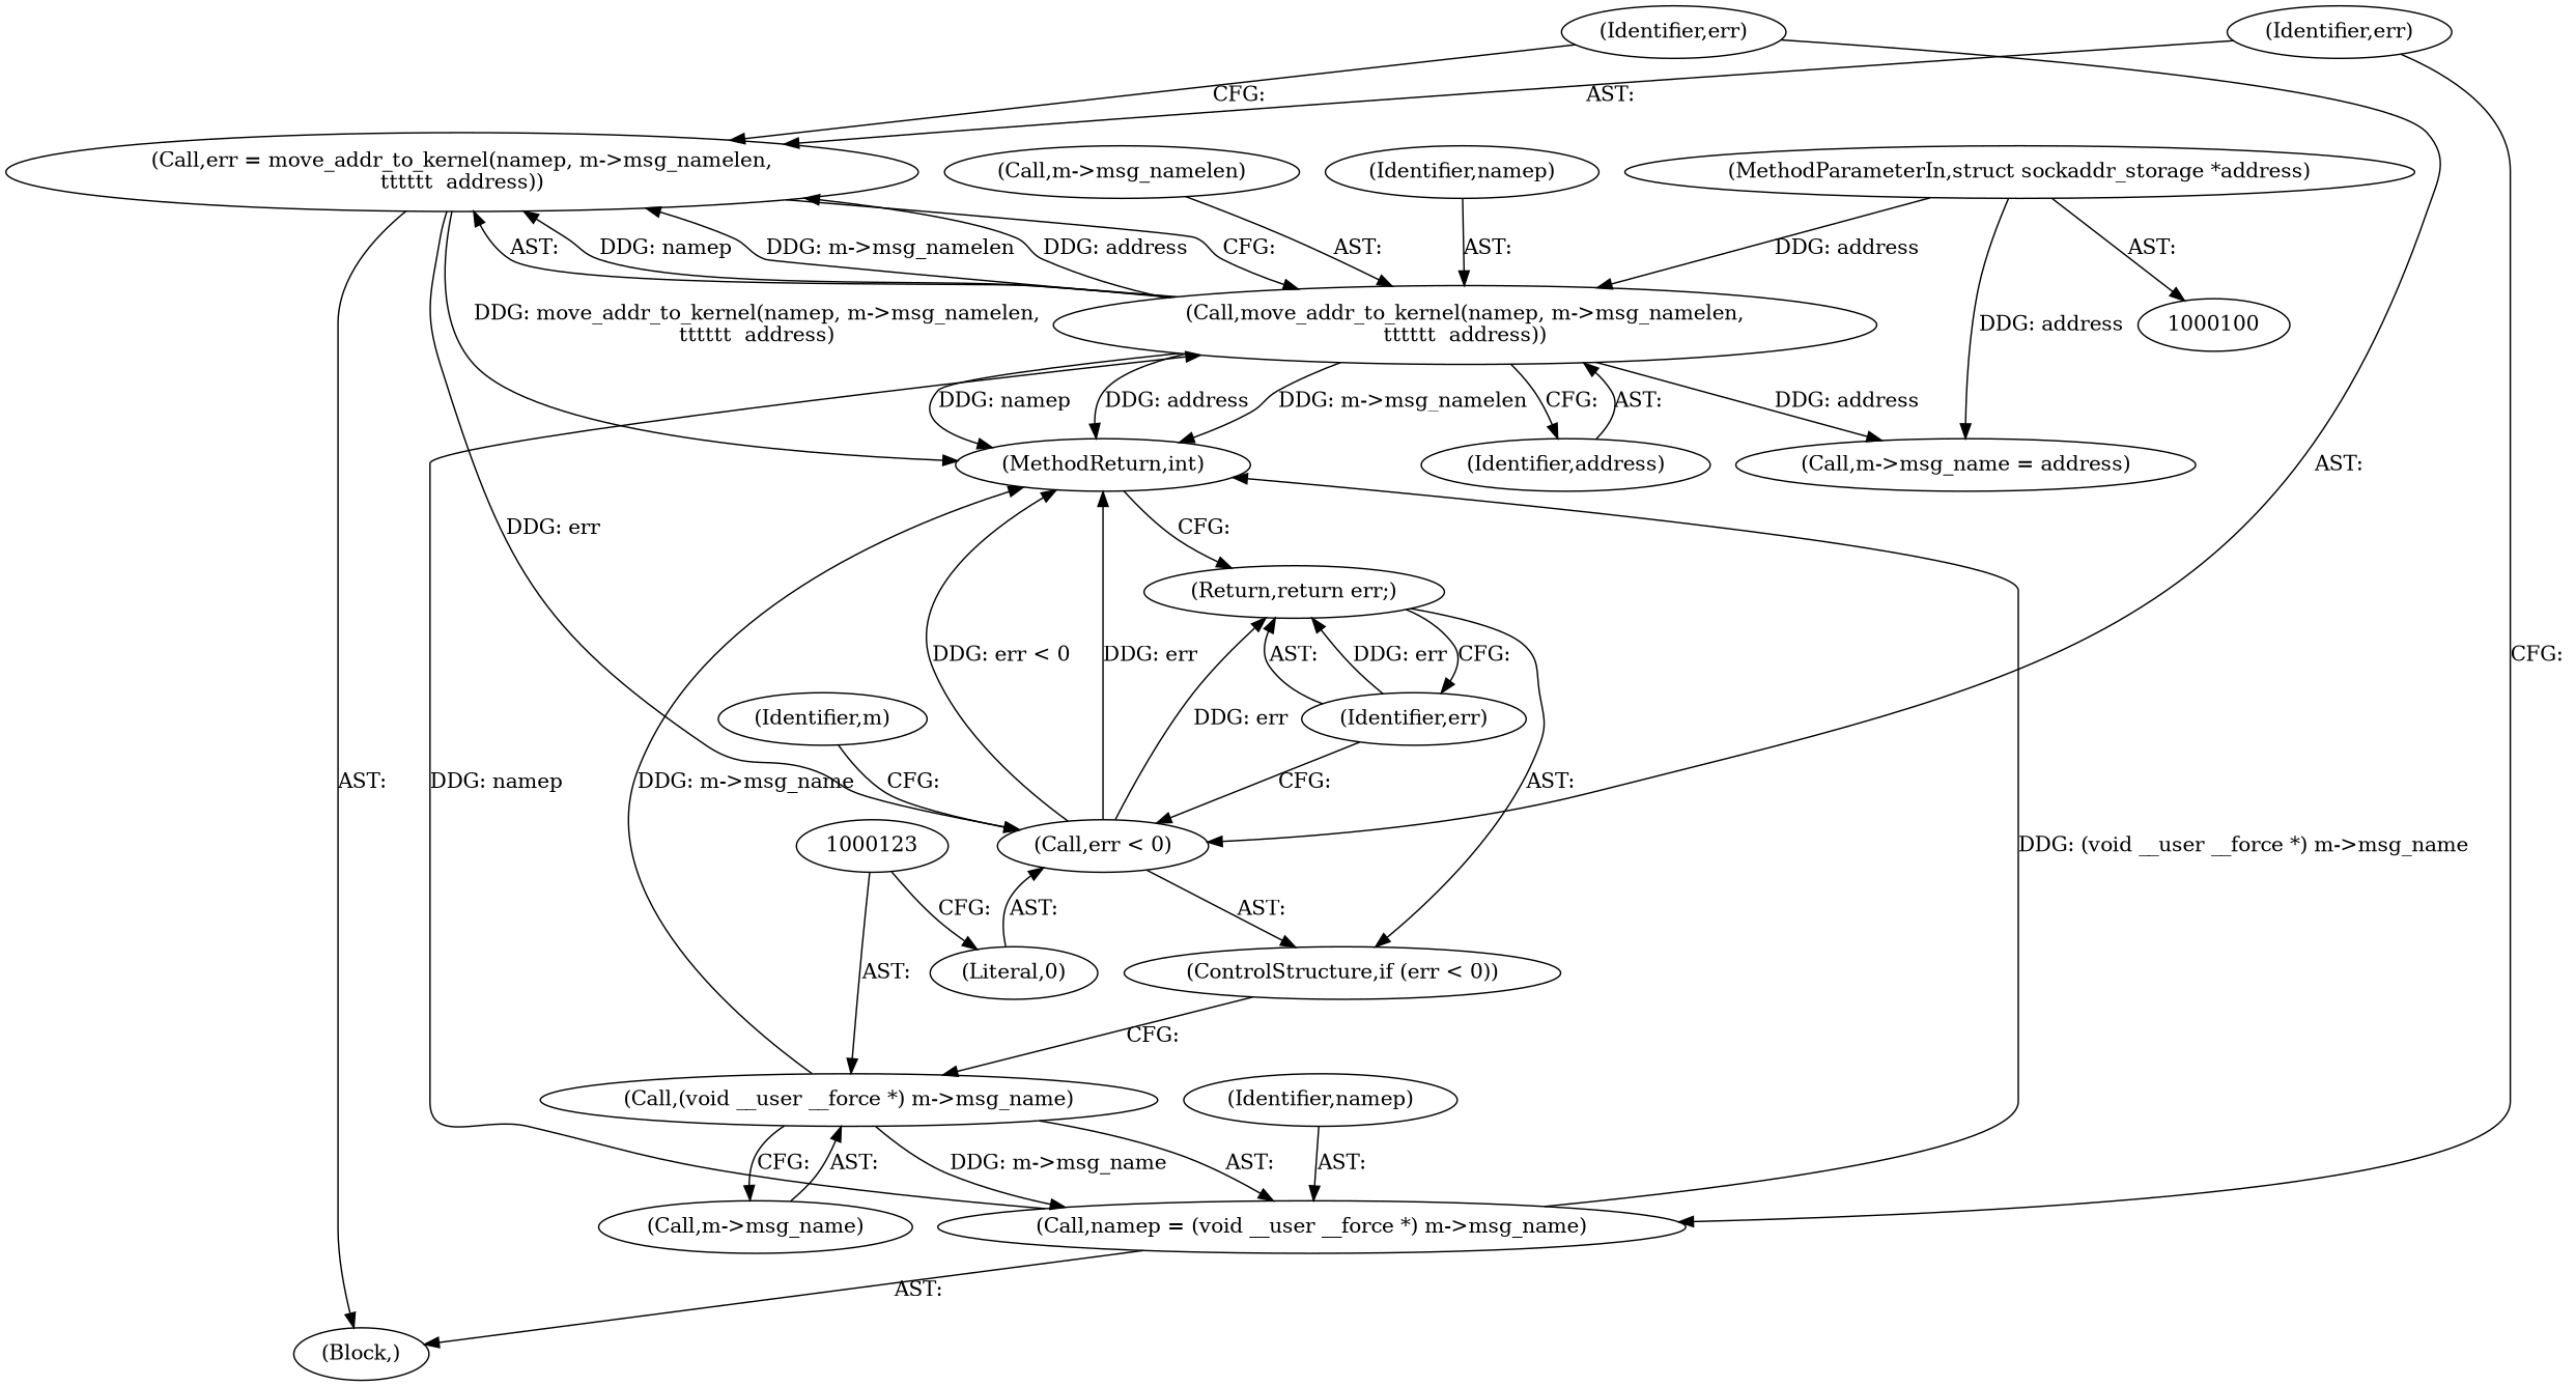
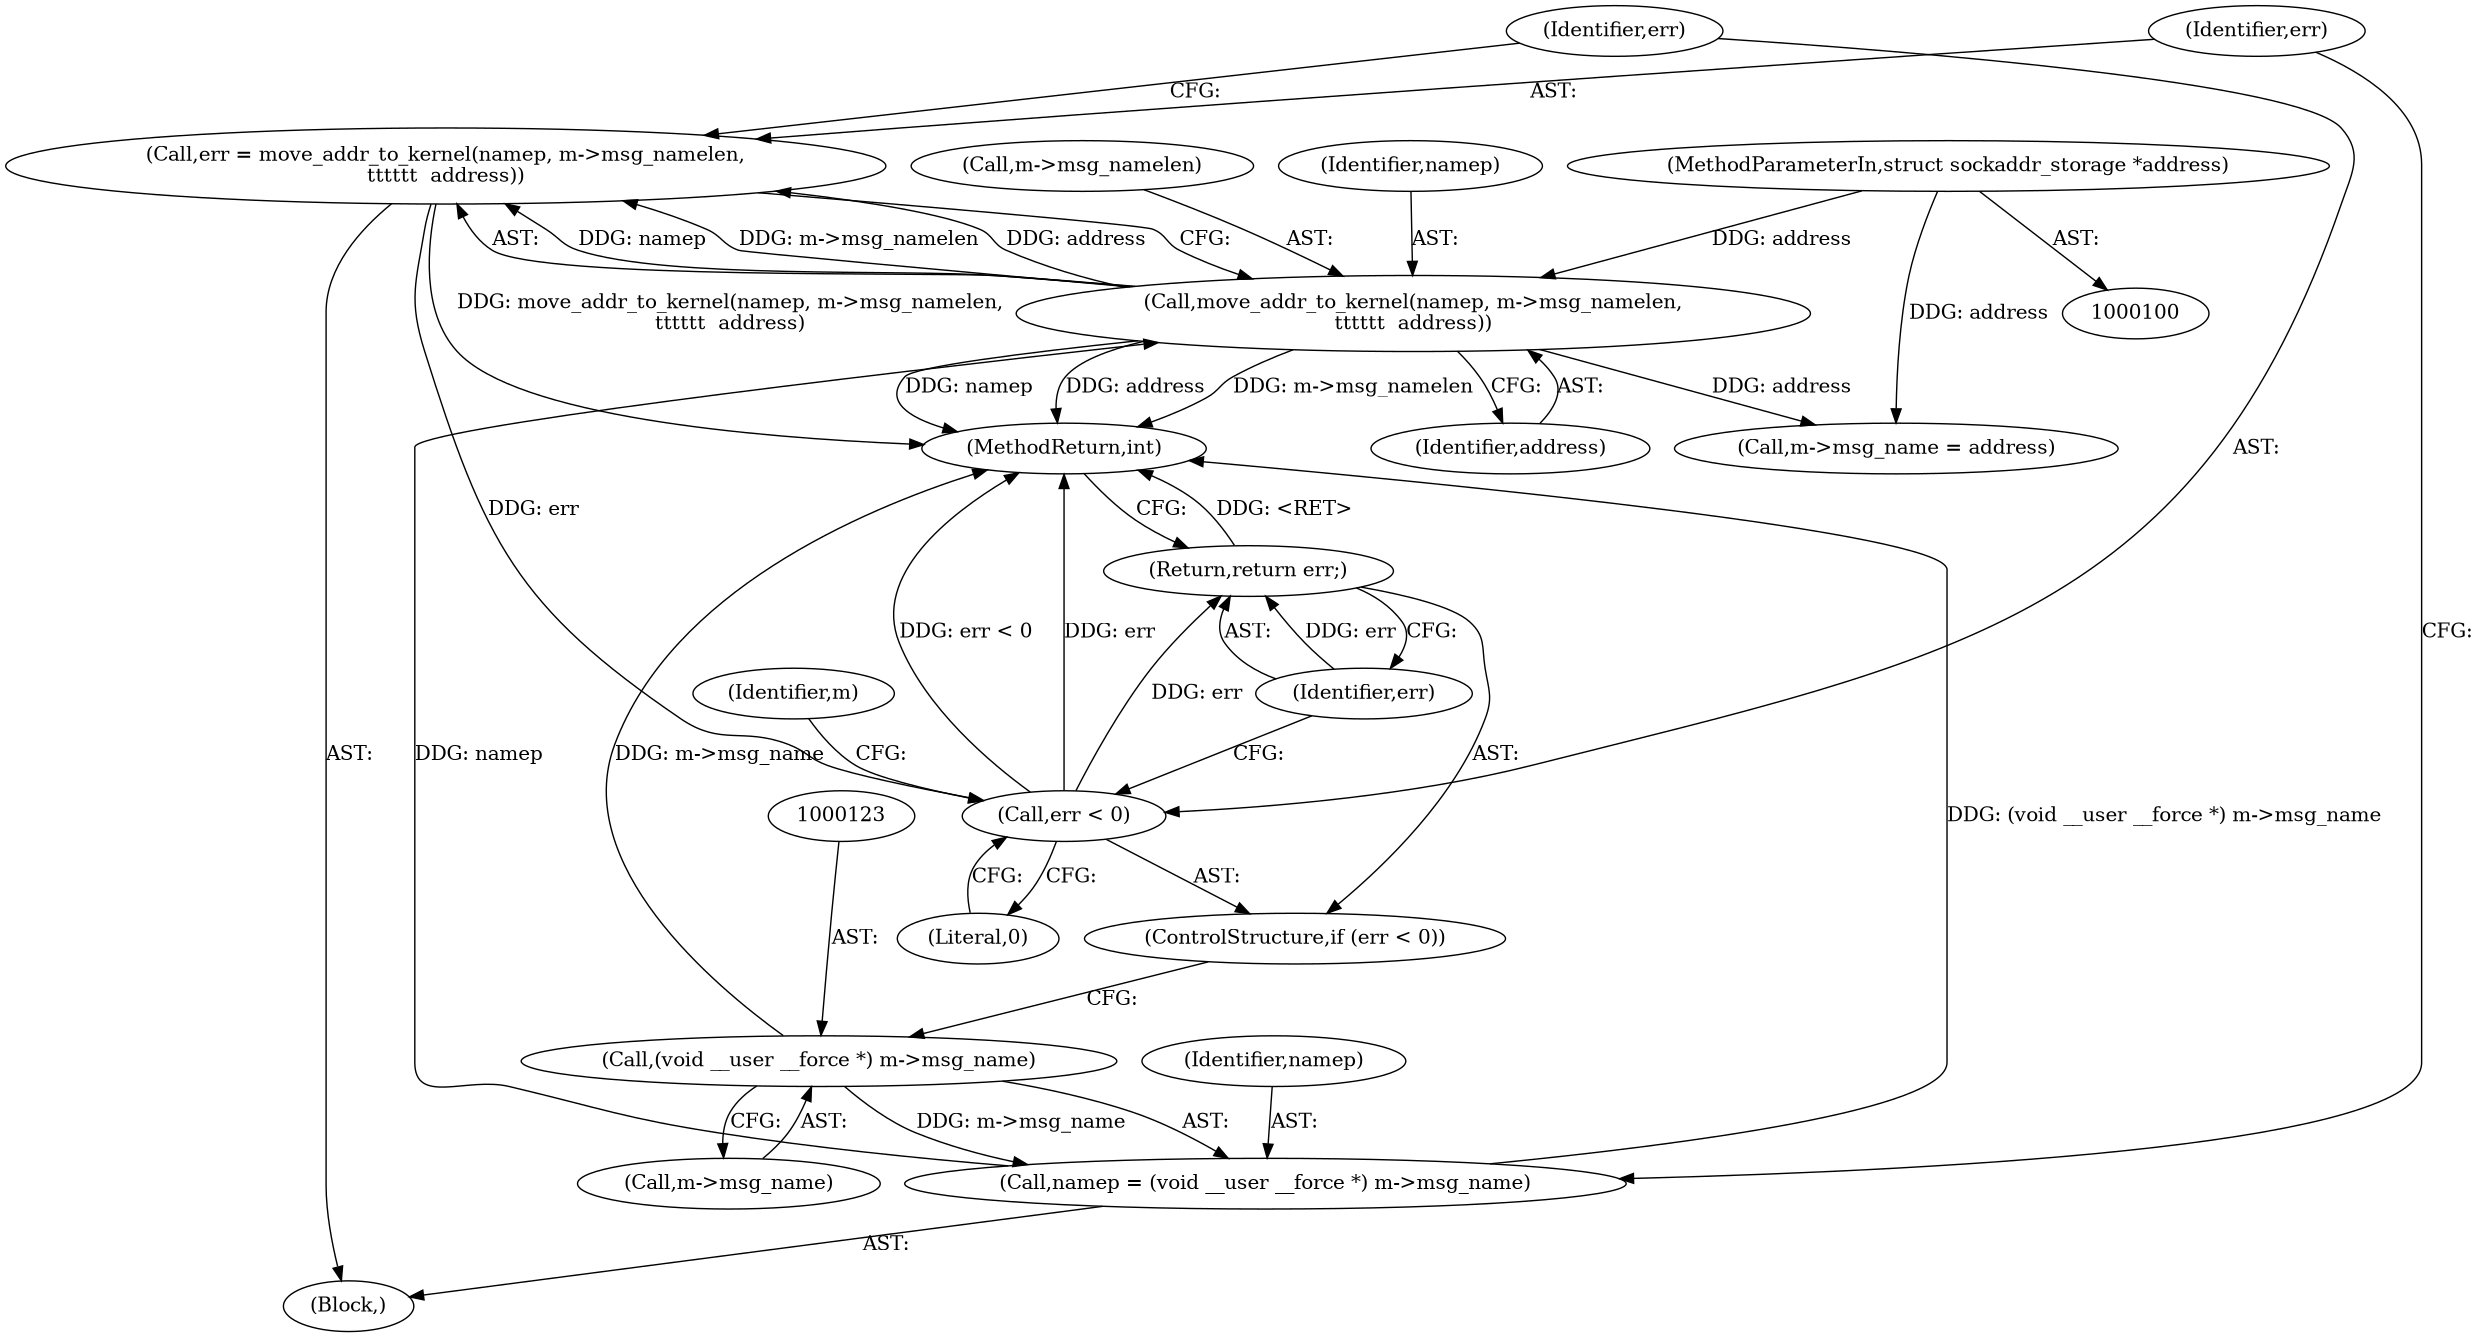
  digraph {
    fontname="DejaVu Serif"
    node [fontname="DejaVu Serif"]
    edge [fontname="DejaVu Serif"]
    n1 [label="(Call,err = move_addr_to_kernel(namep, m->msg_namelen,\n\t\t\t\t\t\t  address))"]
    n2 [label="(Call,move_addr_to_kernel(namep, m->msg_namelen,\n\t\t\t\t\t\t  address))"]
    n3 [label="(Call,err < 0)"]
    n4 [label="(MethodReturn,int)"]
    n5 [label="(Block,)"]
    n6 [label="(Call,m->msg_name = address)"]
    n7 [label="(Identifier,address)"]
    n8 [label="(Return,return err;)"]
    n9 [label="(Literal,0)"]
    n10 [label="(ControlStructure,if (err < 0))"]
    n11 [label="(Call,namep = (void __user __force *) m->msg_name)"]
    n12 [label="(Call,(void __user __force *) m->msg_name)"]
    n13 [label="(Call,m->msg_name)"]
    n14 [label="(MethodParameterIn,struct sockaddr_storage *address)"]
    1000100
    n16 [label="(Identifier,err)"]
    n17 [label="(Identifier,namep)"]
    n18 [label="(Identifier,err)"]
    n19 [label="(Call,m->msg_namelen)"]
    n20 [label="(Identifier,err)"]
    n21 [label="(Identifier,m)"]
    n22 [label="(Identifier,namep)"]
    1000123
    n1 -> n2 [label="CFG: "]
    n1 -> n3 [label="DDG: err"]
    n1 -> n4 [label="DDG: move_addr_to_kernel(namep, m->msg_namelen,\n\t\t\t\t\t\t  address)"]
    n1 -> n5 [label="AST: "]
    n2 -> n1 [label="AST: "]
    n2 -> n1 [label="DDG: namep"]
    n2 -> n1 [label="DDG: m->msg_namelen"]
    n2 -> n1 [label="DDG: address"]
    n2 -> n4 [label="DDG: namep"]
    n2 -> n4 [label="DDG: address"]
    n2 -> n4 [label="DDG: m->msg_namelen"]
    n2 -> n6 [label="DDG: address"]
    n2 -> n7 [label="CFG: "]
    n3 -> n4 [label="DDG: err < 0"]
    n3 -> n4 [label="DDG: err"]
    n3 -> n8 [label="DDG: err"]
-   1000123 -> n9 [label="CFG: "]
+   n3 -> n9 [label="CFG: "]
    n3 -> n10 [label="AST: "]
    n4 -> n8 [label="CFG: "]
    n7 -> n2 [label="AST: "]
+   n8 -> n4 [label="DDG: <RET>"]
    n8 -> n10 [label="AST: "]
    n8 -> n16 [label="CFG: "]
-   n9 -> n3 [label="AST: "]
+   n9 -> n3 [label="CFG: "]
    n10 -> n12 [label="CFG: "]
    n11 -> n2 [label="DDG: namep"]
    n11 -> n4 [label="DDG: (void __user __force *) m->msg_name"]
    n11 -> n5 [label="AST: "]
    n12 -> n4 [label="DDG: m->msg_name"]
    n12 -> n11 [label="AST: "]
    n12 -> n11 [label="DDG: m->msg_name"]
    n12 -> n13 [label="CFG: "]
    n13 -> n12 [label="AST: "]
    n14 -> n2 [label="DDG: address"]
    n14 -> n6 [label="DDG: address"]
    n14 -> 1000100 [label="AST: "]
    n16 -> n3 [label="CFG: "]
    n16 -> n8 [label="AST: "]
    n16 -> n8 [label="DDG: err"]
    n17 -> n2 [label="AST: "]
    n18 -> n1 [label="CFG: "]
    n18 -> n3 [label="AST: "]
    n19 -> n2 [label="AST: "]
    n20 -> n1 [label="AST: "]
    n20 -> n11 [label="CFG: "]
    n21 -> n3 [label="CFG: "]
    n22 -> n11 [label="AST: "]
    1000123 -> n12 [label="AST: "]
  }
